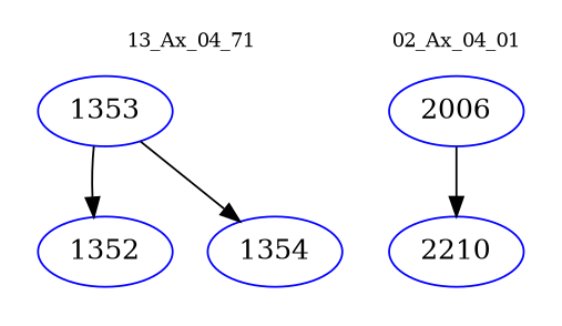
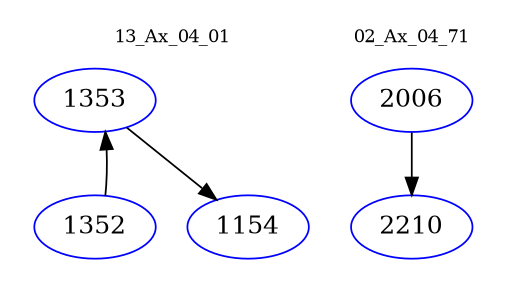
  digraph {
    node [color=blue]
    edge [color=black]
    n1 [label=1353]
    n2 [label=1352]
-   n3 [label=1354]
+   n3 [label=1154]
    n4 [label=2006]
    n5 [label=2210]
    subgraph cluster_1 {
      color=white
      fontsize=10
-     label="13_Ax_04_71"
+     label="13_Ax_04_01"
      n1
      n2
      n3
    }
    subgraph cluster_2 {
      color=white
      fontsize=10
-     label="02_Ax_04_01"
+     label="02_Ax_04_71"
      n4
      n5
    }
-   n1 -> n2
+   n2 -> n1
    n1 -> n3
    n4 -> n5
  }
